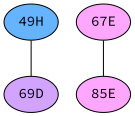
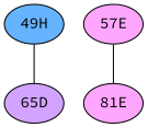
  graph {
    fontname="Source Code Pro"
    node [fillcolor="#FFA6FF" fontname="Source Code Pro" style=radial]
    edge [fontname="Source Code Pro" penwidth=1]
    n1 [fillcolor="#66B3FF" label="49H"]
-   "69D" [fillcolor="#D3A4FF"]
-   "57E" [label="67E"]
-   "81E" [label="85E"]
+   "69D" [fillcolor="#D3A4FF" label="65D"]
+   "57E"
+   "81E"
    n1 -- "69D"
    "57E" -- "81E"
  }
